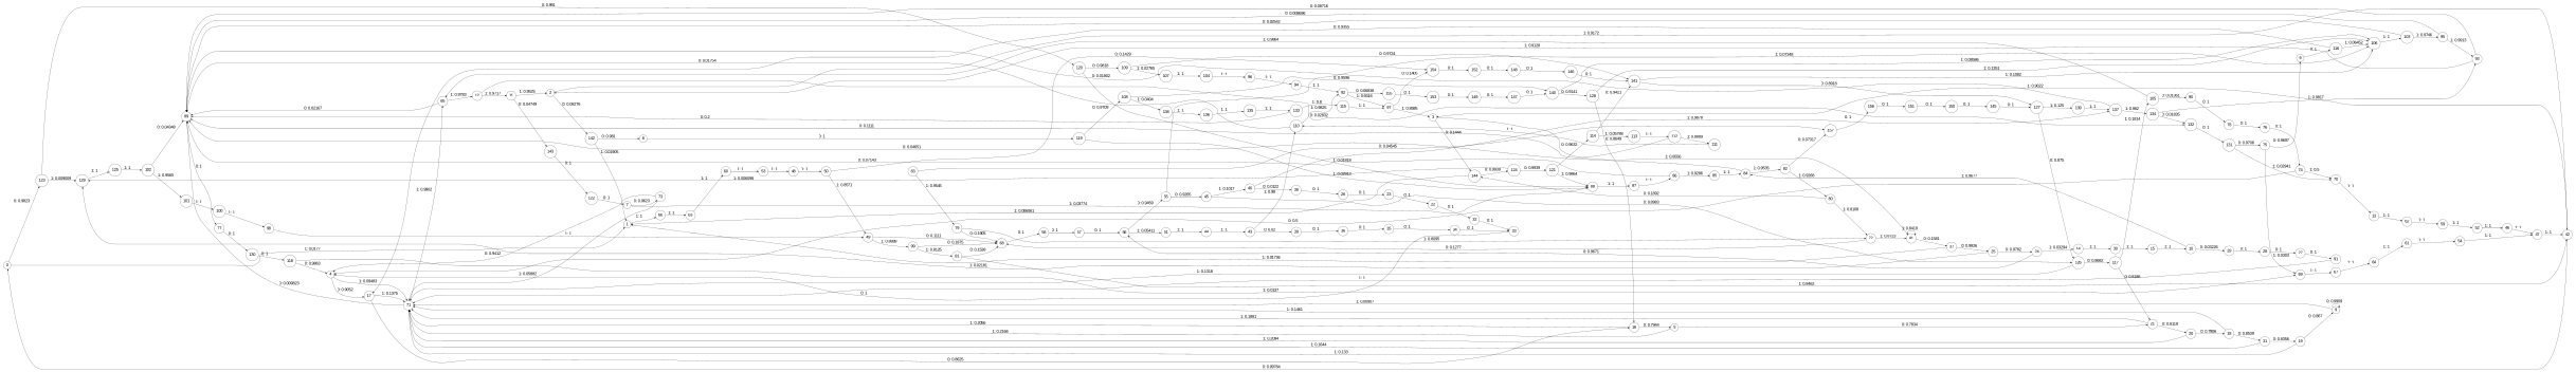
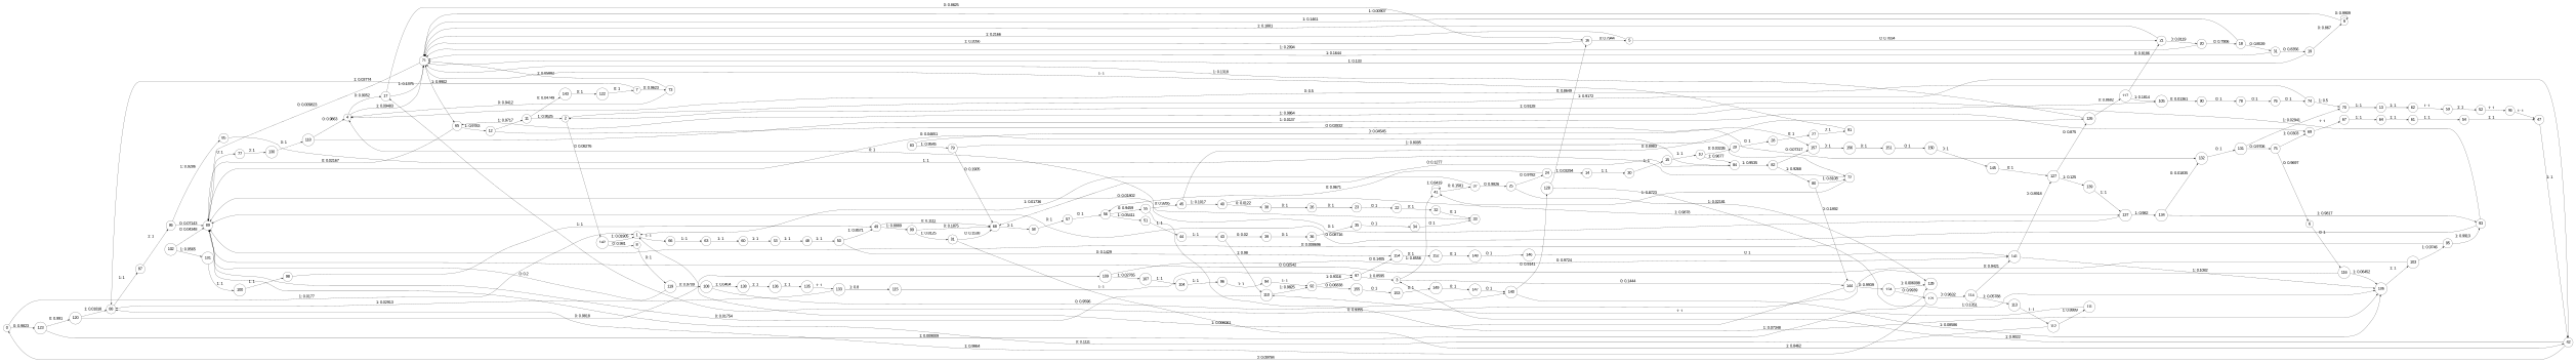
  digraph {
    fontname="Liberation Sans"
    rankdir=LR
    node [fontname="Liberation Sans" fontsize=24 shape=circle]
    edge [fontname="Liberation Sans" fontsize=24]
    0
    123
    1
    129
    120
    66
-   125
    88
    109
    63
    60
    2
    142
    42
    8
    3
    119
    144
    41
    124
    37
    121
    25
    4
    17
    71
    16
    65
    89
    5
    12
    77
    21
    20
    18
    6
    116
    106
    103
    7
    73
    87
    86
    108
    140
    138
    9
    10
    29
    84
    28
    82
    27
    80
    157
    11
    143
    122
    132
    131
    70
    75
    13
    62
    59
    52
    14
    30
    15
    31
    19
    22
    32
    33
    23
    24
    56
    51
    55
    44
    45
    102
    26
    91
    34
    35
    36
    38
    39
    40
    137
    134
    93
    43
    110
    92
    155
    97
    126
    117
    105
    46
    47
    48
    50
    49
    154
    68
    99
    152
    58
    81
    57
    148
    53
    54
    95
    61
    64
    130
    67
    69
    72
    74
    76
    118
    78
    79
    156
    151
    83
    85
    90
    153
    149
    94
    96
    98
    100
    101
    104
    107
    128
    136
    135
    141
    127
    139
    111
    112
    113
    114
    115
    133
    145
    146
    147
    150
    0 -> 123 [label="0: 0.9823   "]
    0 -> 1 [label="1: 0.0177   "]
    123 -> 129 [label="1: 0.009009  "]
    123 -> 120 [label="0: 0.991    "]
    1 -> 66 [label="1: 1        "]
-   129 -> 125 [label="1: 1        "]
    120 -> 88 [label="1: 0.01818  "]
    120 -> 109 [label="0: 0.9818   "]
    66 -> 63 [label="1: 1        "]
-   125 -> 102 [label="1: 1        "]
    88 -> 87 [label="1: 1        "]
    109 -> 107 [label="1: 0.02765  "]
    109 -> 141 [label="0: 0.9724   "]
    63 -> 60 [label="1: 1        "]
    60 -> 53 [label="1: 1        "]
    2 -> 142 [label="0: 0.08276  "]
    2 -> 42 [label="1: 0.9172   "]
    142 -> 1 [label="1: 0.01905  "]
    142 -> 8 [label="0: 0.981    "]
    42 -> 0 [label="0: 0.09784  "]
    42 -> 3 [label="1: 0.9022   "]
    8 -> 119 [label="0: 1        "]
    3 -> 144 [label="0: 0.1444   "]
    3 -> 41 [label="1: 0.8556   "]
    119 -> 88 [label="1: 0.02913  "]
    119 -> 108 [label="0: 0.9709   "]
    144 -> 1 [label="1: 0.006061  "]
    144 -> 124 [label="0: 0.9939   "]
    41 -> 41 [label="1: 0.8419   "]
    41 -> 37 [label="0: 0.1581   "]
    124 -> 129 [label="1: 0.006098  "]
    124 -> 121 [label="0: 0.9939   "]
    37 -> 1 [label="1: 0.01736  "]
    37 -> 25 [label="0: 0.9826   "]
    121 -> 88 [label="1: 0.9864   "]
    121 -> 114 [label="0: 0.9632   "]
    25 -> 129 [label="1: 0.02181  "]
    25 -> 24 [label="0: 0.9782   "]
    4 -> 17 [label="0: 0.9052   "]
    4 -> 71 [label="1: 0.09483  "]
    17 -> 71 [label="1: 0.1375   "]
    17 -> 16 [label="0: 0.8625   "]
    71 -> 65 [label="1: 0.9902   "]
    71 -> 89 [label="0: 0.009823  "]
    16 -> 71 [label="1: 0.2056   "]
    16 -> 5 [label="0: 0.7944   "]
    65 -> 89 [label="0: 0.02167  "]
    65 -> 12 [label="1: 0.9783   "]
    89 -> 77 [label="0: 1        "]
    5 -> 71 [label="1: 0.2166   "]
    5 -> 21 [label="0: 0.7834   "]
    12 -> 11 [label="1: 0.9717   "]
    12 -> 132 [label="0: 0.02832  "]
    77 -> 130 [label="0: 1        "]
    21 -> 71 [label="1: 0.1881   "]
    21 -> 20 [label="0: 0.8119   "]
    20 -> 71 [label="1: 0.2094   "]
    20 -> 18 [label="0: 0.7906   "]
    18 -> 71 [label="1: 0.1461   "]
    18 -> 31 [label="0: 0.8539   "]
    6 -> 116 [label="0: 1        "]
    116 -> 17 [label="0: 0.9355   "]
    116 -> 106 [label="1: 0.06452  "]
    106 -> 103 [label="1: 1        "]
    103 -> 89 [label="0: 0.02542  "]
    103 -> 95 [label="1: 0.9746   "]
    7 -> 88 [label="1: 0.03774  "]
    7 -> 73 [label="0: 0.9623   "]
    73 -> 4 [label="0: 0.9412   "]
    73 -> 71 [label="1: 0.05882  "]
    87 -> 86 [label="1: 1        "]
    86 -> 89 [label="0: 0.07143  "]
    86 -> 85 [label="1: 0.9286   "]
    108 -> 140 [label="0: 0.9596   "]
    108 -> 138 [label="1: 0.0404   "]
    140 -> 106 [label="1: 0.08586  "]
    140 -> 128 [label="0: 0.9141   "]
    138 -> 136 [label="1: 1        "]
    9 -> 71 [label="1: 0.00907  "]
    9 -> 9 [label="0: 0.9909   "]
    10 -> 29 [label="0: 0.03226  "]
    10 -> 84 [label="1: 0.9677   "]
    29 -> 28 [label="0: 1        "]
    84 -> 89 [label="0: 0.04651  "]
    84 -> 82 [label="1: 0.9535   "]
    28 -> 27 [label="0: 1        "]
    82 -> 80 [label="1: 0.9268   "]
    82 -> 157 [label="0: 0.07317  "]
    27 -> 91 [label="0: 1        "]
    80 -> 144 [label="0: 0.1892   "]
    80 -> 72 [label="1: 0.8108   "]
    157 -> 156 [label="0: 1        "]
    11 -> 2 [label="1: 0.9525   "]
    11 -> 143 [label="0: 0.04749  "]
    143 -> 122 [label="0: 1        "]
    122 -> 7 [label="0: 1        "]
    132 -> 131 [label="0: 1        "]
    131 -> 70 [label="1: 0.02941  "]
    131 -> 75 [label="0: 0.9706   "]
    70 -> 13 [label="1: 1        "]
    75 -> 6 [label="0: 0.9697   "]
    75 -> 69 [label="1: 0.0303   "]
    13 -> 62 [label="1: 1        "]
    62 -> 59 [label="1: 1        "]
    59 -> 52 [label="1: 1        "]
    52 -> 46 [label="1: 1        "]
    14 -> 30 [label="1: 1        "]
    30 -> 15 [label="1: 1        "]
    15 -> 10 [label="1: 1        "]
    31 -> 71 [label="1: 0.1644   "]
    31 -> 19 [label="0: 0.8356   "]
    19 -> 71 [label="1: 0.133    "]
    19 -> 9 [label="0: 0.867    "]
    22 -> 32 [label="0: 1        "]
    32 -> 33 [label="0: 1        "]
    33 -> 4 [label="0: 1        "]
    23 -> 22 [label="0: 1        "]
    24 -> 14 [label="1: 0.03294  "]
    24 -> 56 [label="0: 0.9671   "]
    56 -> 51 [label="1: 0.05411  "]
    56 -> 55 [label="0: 0.9459   "]
    51 -> 44 [label="1: 1        "]
    55 -> 106 [label="1: 0.07348  "]
    55 -> 45 [label="0: 0.9265   "]
    44 -> 43 [label="1: 1        "]
    45 -> 40 [label="1: 0.1017   "]
    45 -> 126 [label="0: 0.8983   "]
    102 -> 89 [label="0: 0.04348  "]
    102 -> 101 [label="1: 0.9565   "]
    26 -> 23 [label="0: 1        "]
    91 -> 71 [label="1: 1        "]
    34 -> 33 [label="0: 1        "]
    35 -> 34 [label="0: 1        "]
    36 -> 35 [label="0: 1        "]
    38 -> 26 [label="0: 1        "]
    39 -> 36 [label="0: 1        "]
    40 -> 38 [label="0: 0.0122   "]
    40 -> 137 [label="1: 0.9878   "]
    137 -> 89 [label="0: 0.01802  "]
    137 -> 134 [label="1: 0.982    "]
    134 -> 132 [label="0: 0.01835  "]
    134 -> 93 [label="1: 0.9817   "]
    93 -> 2 [label="1: 0.9128   "]
    93 -> 89 [label="0: 0.08716  "]
    43 -> 39 [label="0: 0.02     "]
    43 -> 110 [label="1: 0.98     "]
    110 -> 89 [label="0: 0.01754  "]
    110 -> 92 [label="1: 0.9825   "]
    92 -> 155 [label="0: 0.06838  "]
    92 -> 97 [label="1: 0.9316   "]
    155 -> 153 [label="0: 1        "]
    97 -> 3 [label="1: 0.8595   "]
    97 -> 154 [label="0: 0.1405   "]
    126 -> 71 [label="1: 0.1318   "]
    126 -> 117 [label="0: 0.8682   "]
    117 -> 21 [label="0: 0.8186   "]
    117 -> 105 [label="1: 0.1814   "]
    105 -> 65 [label="1: 0.9864   "]
    105 -> 90 [label="0: 0.01361  "]
    46 -> 47 [label="1: 1        "]
    47 -> 42 [label="1: 1        "]
    48 -> 50 [label="1: 1        "]
    50 -> 49 [label="1: 0.8571   "]
    50 -> 154 [label="0: 0.1429   "]
    49 -> 68 [label="0: 0.1111   "]
    49 -> 99 [label="1: 0.8889   "]
    154 -> 152 [label="0: 1        "]
    68 -> 58 [label="0: 1        "]
    99 -> 68 [label="0: 0.1875   "]
    99 -> 81 [label="1: 0.8125   "]
    152 -> 148 [label="0: 1        "]
    58 -> 57 [label="0: 1        "]
    81 -> 42 [label="1: 0.8462   "]
    81 -> 68 [label="0: 0.1538   "]
    57 -> 56 [label="0: 1        "]
    148 -> 146 [label="0: 1        "]
    53 -> 48 [label="1: 1        "]
    54 -> 47 [label="1: 1        "]
    95 -> 89 [label="0: 0.008696  "]
    95 -> 93 [label="1: 0.9913   "]
    61 -> 54 [label="1: 1        "]
    64 -> 61 [label="1: 1        "]
    130 -> 118 [label="0: 1        "]
    67 -> 64 [label="1: 1        "]
    69 -> 67 [label="1: 1        "]
    72 -> 41 [label="1: 0.8723   "]
    72 -> 68 [label="0: 0.1277   "]
    74 -> 4 [label="0: 0.5      "]
    74 -> 70 [label="1: 0.5      "]
    76 -> 74 [label="0: 1        "]
    118 -> 4 [label="0: 0.9863   "]
    118 -> 69 [label="1: 0.0137   "]
    78 -> 76 [label="0: 1        "]
    79 -> 68 [label="0: 0.1905   "]
    79 -> 72 [label="1: 0.8095   "]
    156 -> 151 [label="0: 1        "]
    151 -> 150 [label="0: 1        "]
    83 -> 157 [label="0: 0.04545  "]
    83 -> 79 [label="1: 0.9545   "]
    85 -> 84 [label="1: 1        "]
    90 -> 78 [label="0: 1        "]
    153 -> 149 [label="0: 1        "]
    149 -> 147 [label="0: 1        "]
    94 -> 92 [label="1: 1        "]
    96 -> 94 [label="1: 1        "]
    98 -> 49 [label="1: 1        "]
    100 -> 98 [label="1: 1        "]
    101 -> 100 [label="1: 1        "]
    104 -> 96 [label="1: 1        "]
    107 -> 104 [label="1: 1        "]
    128 -> 16 [label="0: 0.8649   "]
    128 -> 106 [label="1: 0.1351   "]
    136 -> 135 [label="1: 1        "]
    135 -> 133 [label="1: 1        "]
    141 -> 106 [label="1: 0.1082   "]
    141 -> 127 [label="0: 0.8918   "]
    127 -> 126 [label="0: 0.875    "]
    127 -> 139 [label="1: 0.125    "]
    139 -> 137 [label="1: 1        "]
    111 -> 110 [label="1: 1        "]
    112 -> 89 [label="0: 0.1111   "]
    112 -> 111 [label="1: 0.8889   "]
    113 -> 112 [label="1: 1        "]
    114 -> 141 [label="0: 0.9421   "]
    114 -> 113 [label="1: 0.05788  "]
    115 -> 97 [label="1: 1        "]
    133 -> 89 [label="0: 0.2      "]
    133 -> 115 [label="1: 0.8      "]
    145 -> 127 [label="0: 1        "]
    146 -> 141 [label="0: 1        "]
    147 -> 140 [label="0: 1        "]
    150 -> 145 [label="0: 1        "]
  }
